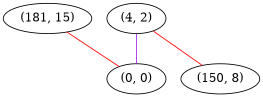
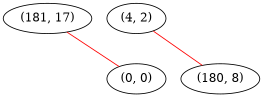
  graph {
    edge [color=red weight=1]
-   "(181, 17)" [label="(181, 15)"]
+   "(181, 17)"
    "(0, 0)"
    "(4, 2)"
-   "(180, 8)" [label="(150, 8)"]
+   "(180, 8)"
    "(181, 17)" -- "(0, 0)"
-   "(4, 2)" -- "(0, 0)" [color=purple weight=4]
    "(4, 2)" -- "(180, 8)"
  }
